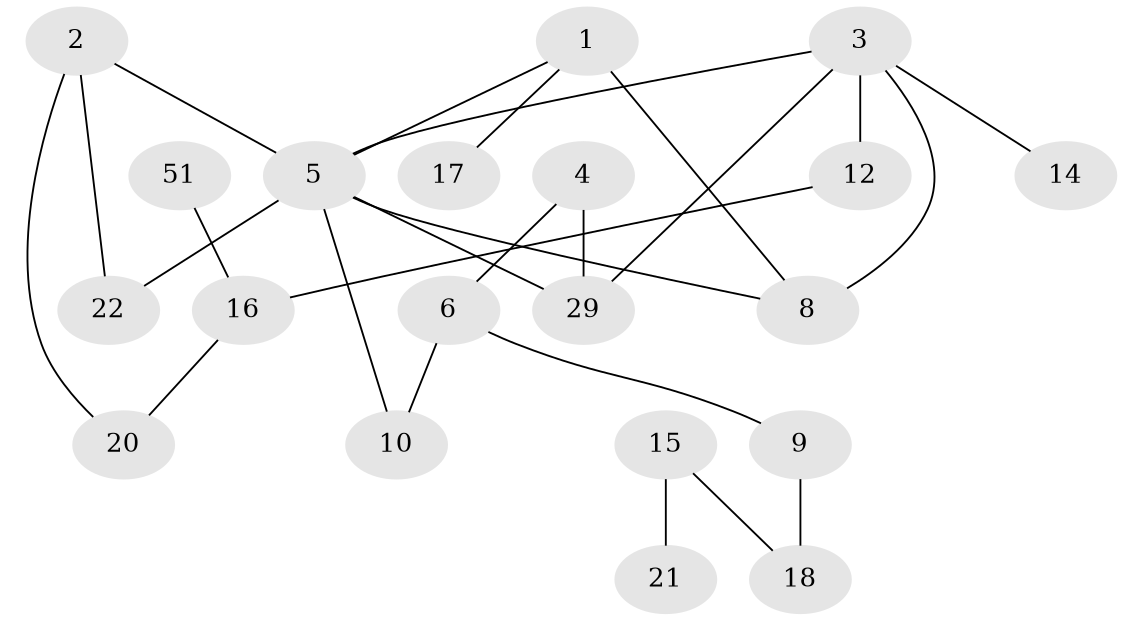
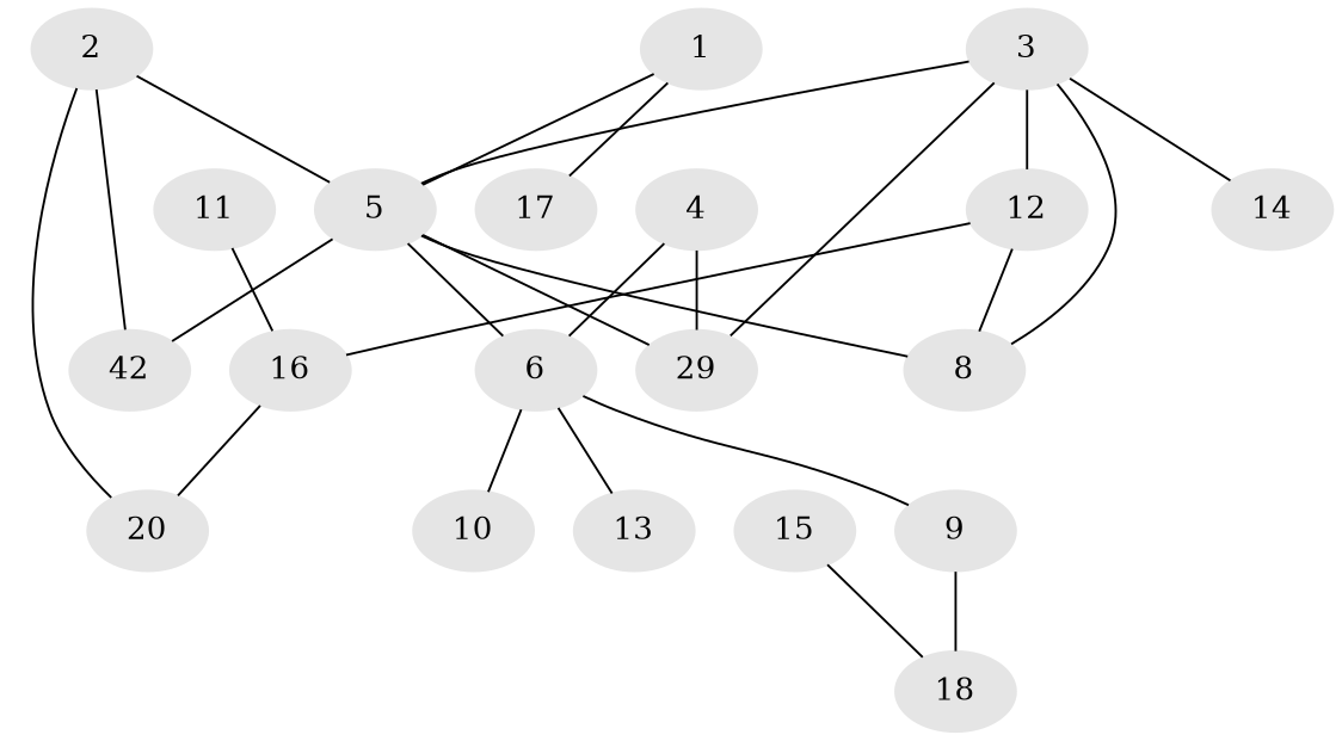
  graph {
    node [color=gray90 style=filled]
    edge [weight=1.0]
    1
    5
    8
    17
    3
    12
    14
    n8 [label=29]
-   22
+   22 [label=42]
    10
    2
    20
    16
    4
    6
    9
+   13
    18
-   11 [label=51]
+   11
    15
-   21
    1 -- 5
-   1 -- 8 [weight=2.0]
+   12 -- 8 [weight=2.0]
    1 -- 17
    5 -- 8
    5 -- n8
    5 -- 22
-   5 -- 10
+   5 -- 6
    3 -- 5
    3 -- 8
    3 -- 12 [weight=2.0]
    3 -- 14
    3 -- n8
    12 -- 16 [weight=2.0]
    2 -- 5
    2 -- 22
    2 -- 20
    16 -- 20
    4 -- n8
    4 -- 6
    6 -- 10 [weight=3.0]
    6 -- 9
+   6 -- 13
    9 -- 18 [weight=2.0]
    11 -- 16
    15 -- 18 [weight=2.0]
-   15 -- 21
  }
